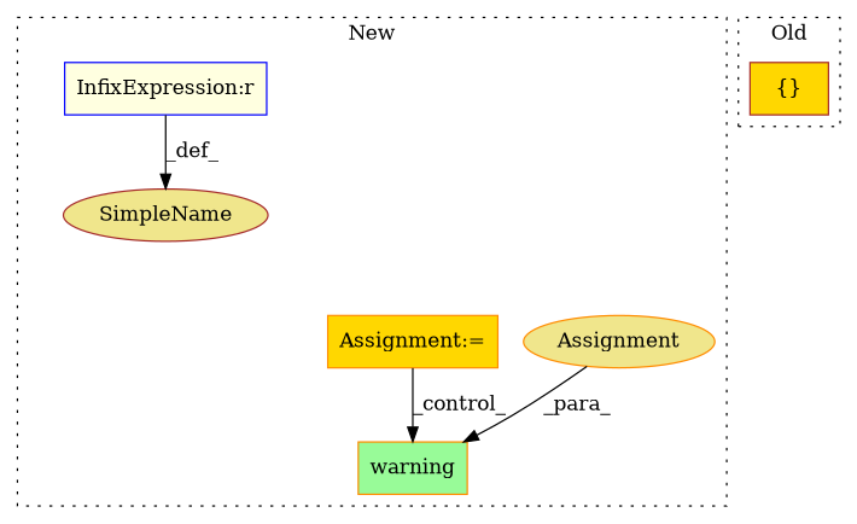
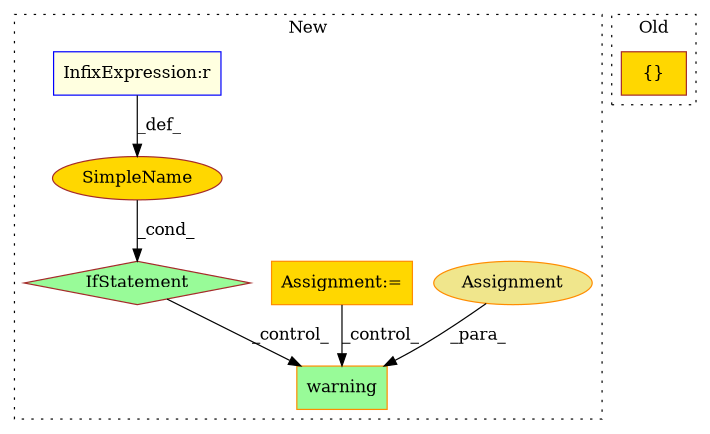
  digraph {
    node [color=darkorange fillcolor=palegreen shape=box style=filled]
    n1 [a=32 l="8,1" label=warning s="1780,1850"]
    n2 [a=45 fillcolor=khaki l=62 label=Assignment s=1788 shape=ellipse]
-   n4 [a=42 color=brown fillcolor=khaki label=SimpleName shape=ellipse]
+   n3 [a=25 color=brown l="4,2" label=IfStatement s="1732,1761" shape=diamond]
+   n4 [a=42 color=brown fillcolor=gold label=SimpleName shape=ellipse]
    n5 [a=7 fillcolor=gold l=6 label="Assignment:=" s=692]
    n6 [a=27 color=blue fillcolor=lightyellow l=4 label="InfixExpression:r" s=1751]
    n7 [a=4 color=brown fillcolor=gold l="1,1" label="{}" s="1017,1056"]
    subgraph cluster_1 {
      label=New
      style=dotted
      n1
      n2
+     n3
      n4
      n5
      n6
    }
    subgraph cluster_2 {
      label=Old
      style=dotted
      n7
    }
    n2 -> n1 [label=_para_]
+   n3 -> n1 [label=_control_]
+   n4 -> n3 [label=_cond_]
    n5 -> n1 [label=_control_]
    n6 -> n4 [label=_def_]
  }
